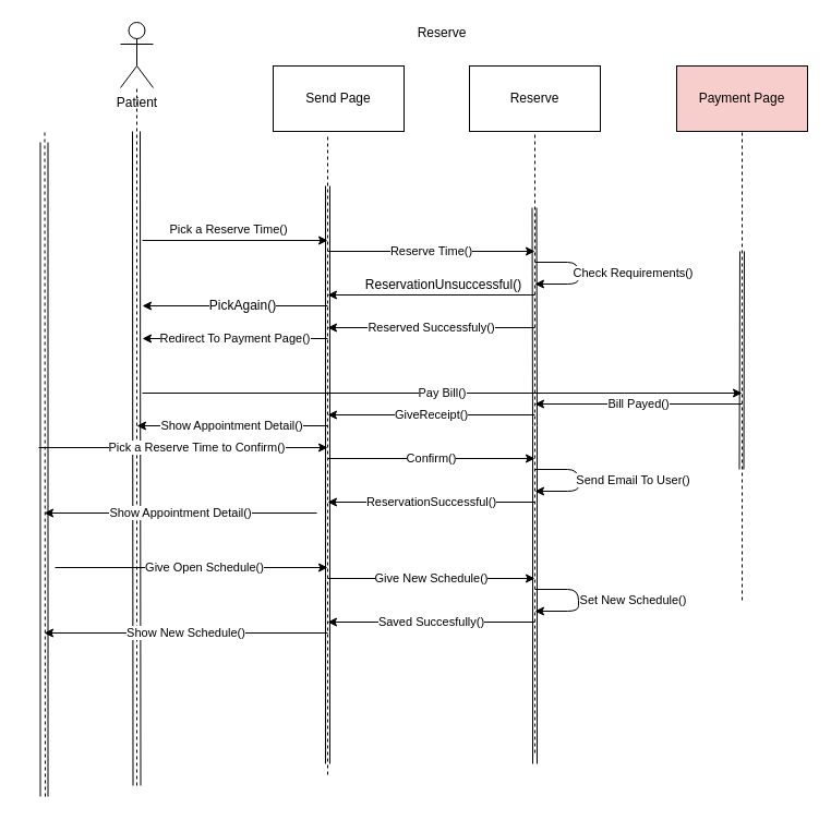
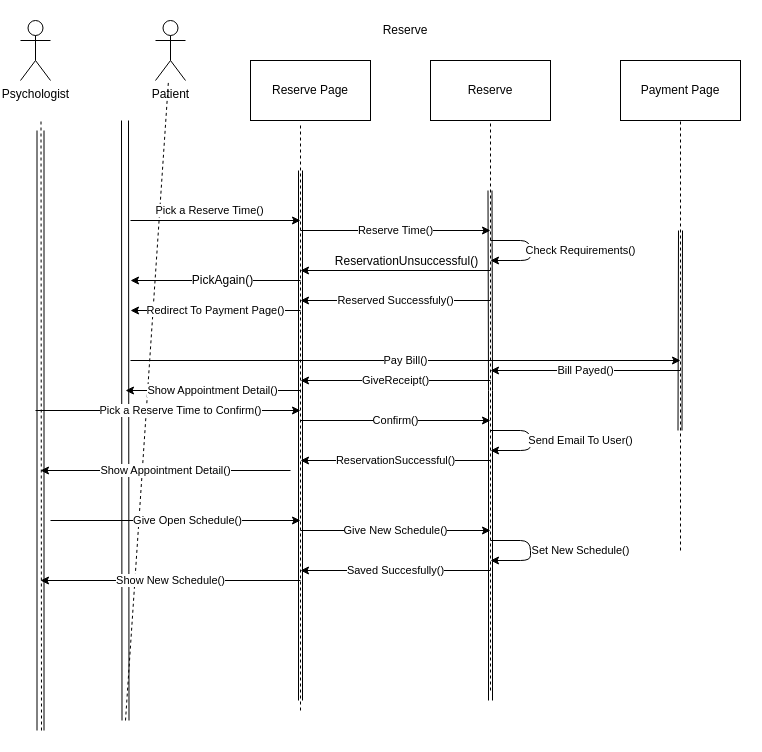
  <mxCell id="0" />
  <mxCell id="1" parent="0" />
- <mxCell id="2" value="Patient" style="shape=umlActor;verticalLabelPosition=bottom;labelBackgroundColor=#ffffff;verticalAlign=top;html=1;outlineConnect=0;" parent="1" vertex="1"><mxGeometry x="110" y="20" width="30" height="60" as="geometry" /></mxCell>
+ <mxCell id="2" value="Patient" style="shape=umlActor;verticalLabelPosition=bottom;labelBackgroundColor=#ffffff;verticalAlign=top;html=1;outlineConnect=0;" parent="1" vertex="1"><mxGeometry x="155" y="20" width="30" height="60" as="geometry" /></mxCell>
  <mxCell id="3" value="Reserve" style="text;html=1;strokeColor=none;fillColor=none;align=center;verticalAlign=middle;whiteSpace=wrap;rounded=0;" parent="1" vertex="1"><mxGeometry x="385" y="20" width="40" height="20" as="geometry" /></mxCell>
- <mxCell id="4" value="Send Page" style="rounded=0;whiteSpace=wrap;html=1;" parent="1" vertex="1"><mxGeometry x="250" y="60" width="120" height="60" as="geometry" /></mxCell>
+ <mxCell id="4" value="Reserve Page" style="rounded=0;whiteSpace=wrap;html=1;" parent="1" vertex="1"><mxGeometry x="250" y="60" width="120" height="60" as="geometry" /></mxCell>
  <mxCell id="5" value="" style="endArrow=none;dashed=1;html=1;" parent="1" target="2" edge="1"><mxGeometry width="50" height="50" relative="1" as="geometry"><mxPoint x="125" y="720" as="sourcePoint" /><mxPoint x="160" y="180" as="targetPoint" /></mxGeometry></mxCell>
  <mxCell id="6" value="" style="shape=link;html=1;width=7;" parent="1" edge="1"><mxGeometry width="50" height="50" relative="1" as="geometry"><mxPoint x="125" y="720" as="sourcePoint" /><mxPoint x="124.5" y="120" as="targetPoint" /></mxGeometry></mxCell>
  <mxCell id="7" value="" style="endArrow=none;dashed=1;html=1;" parent="1" edge="1"><mxGeometry width="50" height="50" relative="1" as="geometry"><mxPoint x="300" y="710" as="sourcePoint" /><mxPoint x="300" y="123" as="targetPoint" /></mxGeometry></mxCell>
  <mxCell id="8" value="Pick a Reserve Time to Confirm()" style="endArrow=classic;html=1;" parent="1" edge="1"><mxGeometry x="0.094" width="50" height="50" relative="1" as="geometry"><mxPoint x="35" y="410" as="sourcePoint" /><mxPoint x="300" y="410" as="targetPoint" /><mxPoint as="offset" /></mxGeometry></mxCell>
  <mxCell id="9" value="" style="shape=link;html=1;" parent="1" edge="1"><mxGeometry width="50" height="50" relative="1" as="geometry"><mxPoint x="300" y="360" as="sourcePoint" /><mxPoint x="300" y="170" as="targetPoint" /></mxGeometry></mxCell>
  <mxCell id="10" value="Reserve" style="rounded=0;whiteSpace=wrap;html=1;" parent="1" vertex="1"><mxGeometry x="430" y="60" width="120" height="60" as="geometry" /></mxCell>
  <mxCell id="11" value="" style="endArrow=none;dashed=1;html=1;entryX=0.5;entryY=1;entryDx=0;entryDy=0;" parent="1" target="10" edge="1"><mxGeometry width="50" height="50" relative="1" as="geometry"><mxPoint x="490" y="690" as="sourcePoint" /><mxPoint x="560" y="210" as="targetPoint" /></mxGeometry></mxCell>
  <mxCell id="12" value="" style="shape=link;html=1;" parent="1" edge="1"><mxGeometry width="50" height="50" relative="1" as="geometry"><mxPoint x="490" y="390" as="sourcePoint" /><mxPoint x="489.5" y="190" as="targetPoint" /></mxGeometry></mxCell>
  <mxCell id="13" value="Reserve Time()" style="endArrow=classic;html=1;" parent="1" edge="1"><mxGeometry width="50" height="50" relative="1" as="geometry"><mxPoint x="300" y="230" as="sourcePoint" /><mxPoint x="490" y="230" as="targetPoint" /></mxGeometry></mxCell>
  <mxCell id="14" value="Check Requirements()" style="endArrow=classic;html=1;" parent="1" edge="1"><mxGeometry x="0.2" y="-51" width="50" height="50" relative="1" as="geometry"><mxPoint x="490" y="240" as="sourcePoint" /><mxPoint x="490" y="260" as="targetPoint" /><Array as="points"><mxPoint x="530" y="240" /><mxPoint x="530" y="260" /></Array><mxPoint x="50" y="41" as="offset" /></mxGeometry></mxCell>
- <mxCell id="15" value="Payment Page" style="rounded=0;whiteSpace=wrap;html=1;fillColor=#f8cecc;" parent="1" vertex="1"><mxGeometry x="620" y="60" width="120" height="60" as="geometry" /></mxCell>
+ <mxCell id="15" value="Payment Page" style="rounded=0;whiteSpace=wrap;html=1;" parent="1" vertex="1"><mxGeometry x="620" y="60" width="120" height="60" as="geometry" /></mxCell>
  <mxCell id="16" value="" style="endArrow=none;dashed=1;html=1;entryX=0.5;entryY=1;entryDx=0;entryDy=0;" parent="1" target="15" edge="1"><mxGeometry width="50" height="50" relative="1" as="geometry"><mxPoint x="680" y="550" as="sourcePoint" /><mxPoint x="705" y="190" as="targetPoint" /></mxGeometry></mxCell>
  <mxCell id="17" value="Reserved Successfuly()" style="endArrow=classic;html=1;" parent="1" edge="1"><mxGeometry width="50" height="50" relative="1" as="geometry"><mxPoint x="490" y="300" as="sourcePoint" /><mxPoint x="300" y="300" as="targetPoint" /></mxGeometry></mxCell>
  <mxCell id="18" value="&lt;div&gt;Redirect To Payment Page()&lt;/div&gt;" style="endArrow=classic;html=1;" parent="1" edge="1"><mxGeometry width="50" height="50" relative="1" as="geometry"><mxPoint x="300" y="310" as="sourcePoint" /><mxPoint x="130" y="310" as="targetPoint" /></mxGeometry></mxCell>
  <mxCell id="19" value="Pay Bill()" style="endArrow=classic;html=1;" parent="1" edge="1"><mxGeometry width="50" height="50" relative="1" as="geometry"><mxPoint x="130" y="360" as="sourcePoint" /><mxPoint x="680" y="360" as="targetPoint" /></mxGeometry></mxCell>
  <mxCell id="20" value="" style="shape=link;html=1;" parent="1" edge="1"><mxGeometry width="50" height="50" relative="1" as="geometry"><mxPoint x="679.5" y="430" as="sourcePoint" /><mxPoint x="680" y="230" as="targetPoint" /></mxGeometry></mxCell>
  <mxCell id="21" value="" style="shape=link;html=1;" parent="1" edge="1"><mxGeometry width="50" height="50" relative="1" as="geometry"><mxPoint x="490" y="700" as="sourcePoint" /><mxPoint x="490" y="390" as="targetPoint" /></mxGeometry></mxCell>
  <mxCell id="22" value="Bill Payed()" style="endArrow=classic;html=1;" parent="1" edge="1"><mxGeometry width="50" height="50" relative="1" as="geometry"><mxPoint x="680" y="370" as="sourcePoint" /><mxPoint x="490" y="370" as="targetPoint" /></mxGeometry></mxCell>
  <mxCell id="23" value="" style="shape=link;html=1;" parent="1" edge="1"><mxGeometry width="50" height="50" relative="1" as="geometry"><mxPoint x="300" y="700" as="sourcePoint" /><mxPoint x="300" y="360" as="targetPoint" /></mxGeometry></mxCell>
  <mxCell id="24" value="ReservationSuccessful()" style="endArrow=classic;html=1;" parent="1" edge="1"><mxGeometry width="50" height="50" relative="1" as="geometry"><mxPoint x="490" y="460" as="sourcePoint" /><mxPoint x="300" y="460" as="targetPoint" /></mxGeometry></mxCell>
  <mxCell id="25" value="Show Appointment Detail()" style="endArrow=classic;html=1;" parent="1" edge="1"><mxGeometry width="50" height="50" relative="1" as="geometry"><mxPoint x="290" y="470" as="sourcePoint" /><mxPoint x="40" y="470" as="targetPoint" /></mxGeometry></mxCell>
  <mxCell id="26" value="Send Email To User()" style="endArrow=classic;html=1;" parent="1" edge="1"><mxGeometry x="0.2" y="-51" width="50" height="50" relative="1" as="geometry"><mxPoint x="490" y="430" as="sourcePoint" /><mxPoint x="490" y="450" as="targetPoint" /><Array as="points"><mxPoint x="530" y="430" /><mxPoint x="530" y="450" /></Array><mxPoint x="50" y="41" as="offset" /></mxGeometry></mxCell>
  <mxCell id="27" value="" style="endArrow=classic;html=1;" parent="1" edge="1"><mxGeometry width="50" height="50" relative="1" as="geometry"><mxPoint x="490" y="270" as="sourcePoint" /><mxPoint x="300" y="270" as="targetPoint" /></mxGeometry></mxCell>
  <mxCell id="28" value="ReservationUnsuccessful()&lt;br&gt;" style="text;html=1;resizable=0;points=[];align=center;verticalAlign=middle;labelBackgroundColor=#ffffff;" parent="27" vertex="1" connectable="0"><mxGeometry x="-0.326" y="-3" relative="1" as="geometry"><mxPoint x="-21" y="-7" as="offset" /></mxGeometry></mxCell>
  <mxCell id="29" value="" style="endArrow=classic;html=1;" parent="1" edge="1"><mxGeometry width="50" height="50" relative="1" as="geometry"><mxPoint x="300" y="280" as="sourcePoint" /><mxPoint x="130" y="280" as="targetPoint" /></mxGeometry></mxCell>
  <mxCell id="30" value="PickAgain()&lt;br&gt;" style="text;html=1;resizable=0;points=[];align=center;verticalAlign=middle;labelBackgroundColor=#ffffff;" parent="29" vertex="1" connectable="0"><mxGeometry x="-0.071" y="-1" relative="1" as="geometry"><mxPoint as="offset" /></mxGeometry></mxCell>
  <mxCell id="31" value="" style="endArrow=none;dashed=1;html=1;" parent="1" edge="1"><mxGeometry width="50" height="50" relative="1" as="geometry"><mxPoint x="41" y="730" as="sourcePoint" /><mxPoint x="40.5" y="120" as="targetPoint" /></mxGeometry></mxCell>
  <mxCell id="32" value="" style="shape=link;html=1;width=7;" parent="1" edge="1"><mxGeometry width="50" height="50" relative="1" as="geometry"><mxPoint x="40" y="730" as="sourcePoint" /><mxPoint x="40" y="130" as="targetPoint" /></mxGeometry></mxCell>
+ <mxCell id="33" value="Psychologist" style="shape=umlActor;verticalLabelPosition=bottom;labelBackgroundColor=#ffffff;verticalAlign=top;html=1;outlineConnect=0;" parent="1" vertex="1"><mxGeometry x="20" y="20" width="30" height="60" as="geometry" /></mxCell>
  <mxCell id="34" value="Pick a Reserve Time()" style="endArrow=classic;html=1;" parent="1" edge="1"><mxGeometry x="-0.067" y="10" width="50" height="50" relative="1" as="geometry"><mxPoint x="130" y="220" as="sourcePoint" /><mxPoint x="300" y="220" as="targetPoint" /><mxPoint as="offset" /></mxGeometry></mxCell>
  <mxCell id="35" value="Show Appointment Detail()" style="endArrow=classic;html=1;" parent="1" edge="1"><mxGeometry width="50" height="50" relative="1" as="geometry"><mxPoint x="300" y="390" as="sourcePoint" /><mxPoint x="125" y="390" as="targetPoint" /></mxGeometry></mxCell>
  <mxCell id="36" value="Confirm()" style="endArrow=classic;html=1;" edge="1" parent="1"><mxGeometry width="50" height="50" relative="1" as="geometry"><mxPoint x="300" y="420" as="sourcePoint" /><mxPoint x="490" y="420" as="targetPoint" /></mxGeometry></mxCell>
  <mxCell id="37" value="GiveReceipt()" style="endArrow=classic;html=1;" edge="1" parent="1"><mxGeometry width="50" height="50" relative="1" as="geometry"><mxPoint x="490" y="380" as="sourcePoint" /><mxPoint x="300" y="380" as="targetPoint" /></mxGeometry></mxCell>
  <mxCell id="38" value="Give Open Schedule()" style="endArrow=classic;html=1;" edge="1" parent="1"><mxGeometry x="0.094" width="50" height="50" relative="1" as="geometry"><mxPoint x="50" y="520" as="sourcePoint" /><mxPoint x="300" y="520" as="targetPoint" /><mxPoint as="offset" /></mxGeometry></mxCell>
  <mxCell id="39" value="Give New Schedule()" style="endArrow=classic;html=1;" edge="1" parent="1"><mxGeometry width="50" height="50" relative="1" as="geometry"><mxPoint x="300" y="530" as="sourcePoint" /><mxPoint x="490" y="530" as="targetPoint" /></mxGeometry></mxCell>
  <mxCell id="40" value="Set New Schedule()" style="endArrow=classic;html=1;" edge="1" parent="1"><mxGeometry x="0.2" y="-51" width="50" height="50" relative="1" as="geometry"><mxPoint x="490" y="540" as="sourcePoint" /><mxPoint x="490" y="560" as="targetPoint" /><Array as="points"><mxPoint x="530" y="540" /><mxPoint x="530" y="560" /></Array><mxPoint x="50" y="41" as="offset" /></mxGeometry></mxCell>
  <mxCell id="41" value="Saved Succesfully()" style="endArrow=classic;html=1;" edge="1" parent="1"><mxGeometry width="50" height="50" relative="1" as="geometry"><mxPoint x="490" y="570" as="sourcePoint" /><mxPoint x="300" y="570" as="targetPoint" /></mxGeometry></mxCell>
  <mxCell id="42" value="Show New Schedule()" style="endArrow=classic;html=1;" edge="1" parent="1"><mxGeometry width="50" height="50" relative="1" as="geometry"><mxPoint x="300" y="580" as="sourcePoint" /><mxPoint x="40" y="580" as="targetPoint" /></mxGeometry></mxCell>
